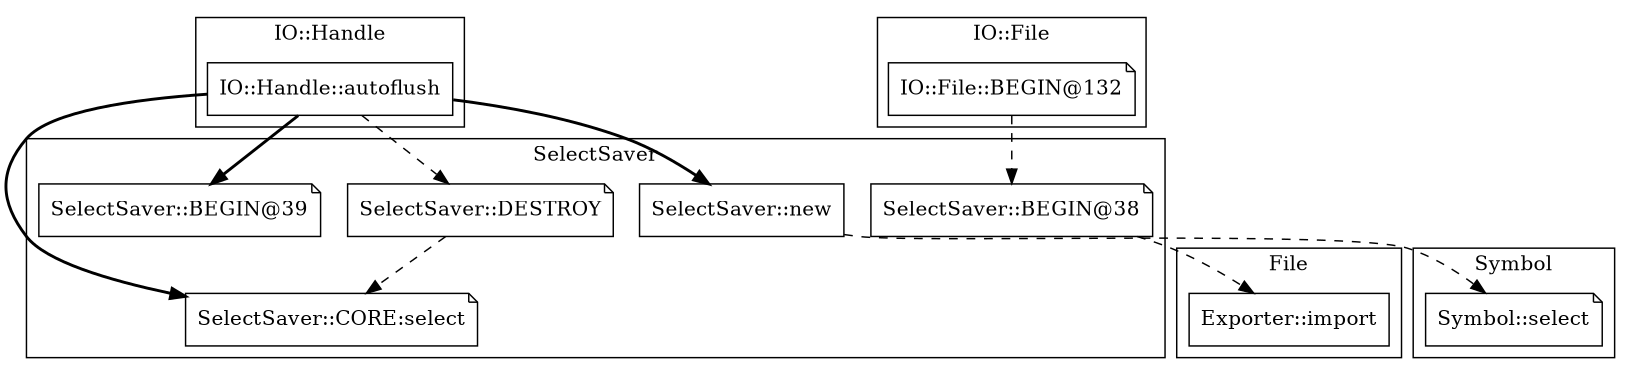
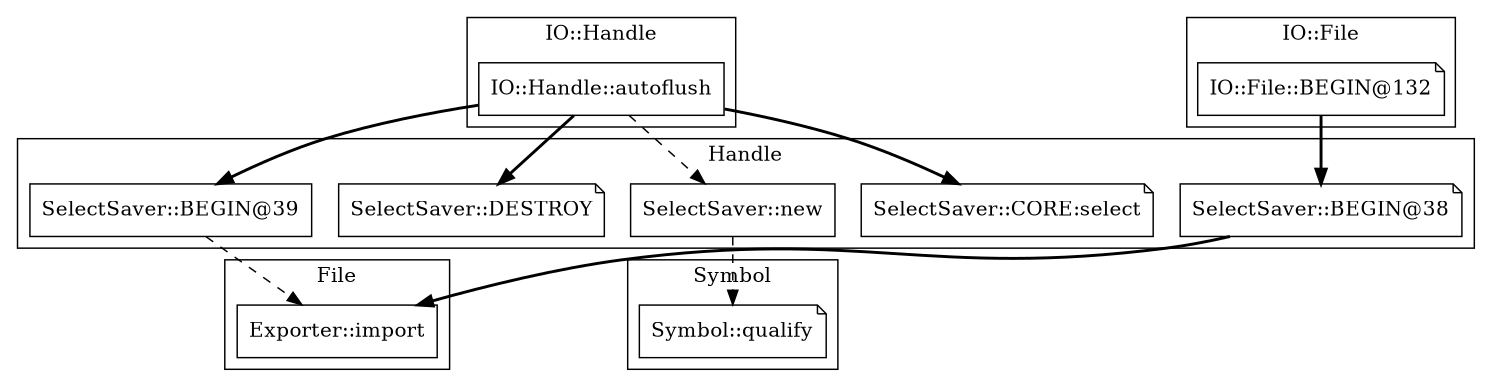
  digraph {
    node [shape=note]
    edge [style=dashed]
    "IO::Handle::autoflush" [shape=box]
-   "Symbol::qualify" [label="Symbol::select"]
+   "Symbol::qualify"
    "IO::File::BEGIN@132"
    "Exporter::import" [shape=box]
    "SelectSaver::CORE:select"
    "SelectSaver::DESTROY"
    "SelectSaver::BEGIN@38"
    "SelectSaver::new" [shape=box]
-   "SelectSaver::BEGIN@39"
+   "SelectSaver::BEGIN@39" [shape=box]
    subgraph cluster_1 {
      label="IO::Handle"
      "IO::Handle::autoflush"
    }
    subgraph cluster_2 {
      label=Symbol
      "Symbol::qualify"
    }
    subgraph cluster_3 {
      label="IO::File"
      "IO::File::BEGIN@132"
    }
    subgraph cluster_4 {
      label=File
      "Exporter::import"
    }
    subgraph cluster_5 {
-     label=SelectSaver
+     label=Handle
      "SelectSaver::CORE:select"
      "SelectSaver::DESTROY"
      "SelectSaver::BEGIN@38"
      "SelectSaver::new"
      "SelectSaver::BEGIN@39"
    }
    "IO::Handle::autoflush" -> "SelectSaver::CORE:select" [style=bold]
-   "IO::Handle::autoflush" -> "SelectSaver::DESTROY"
-   "IO::Handle::autoflush" -> "SelectSaver::new" [style=bold]
+   "IO::Handle::autoflush" -> "SelectSaver::DESTROY" [style=bold]
+   "IO::Handle::autoflush" -> "SelectSaver::new"
    "IO::Handle::autoflush" -> "SelectSaver::BEGIN@39" [style=bold]
-   "IO::File::BEGIN@132" -> "SelectSaver::BEGIN@38"
-   "SelectSaver::DESTROY" -> "SelectSaver::CORE:select"
-   "SelectSaver::BEGIN@38" -> "Exporter::import"
+   "IO::File::BEGIN@132" -> "SelectSaver::BEGIN@38" [style=bold]
+   "SelectSaver::BEGIN@38" -> "Exporter::import" [style=bold]
    "SelectSaver::new" -> "Symbol::qualify"
+   "SelectSaver::BEGIN@39" -> "Exporter::import"
  }
